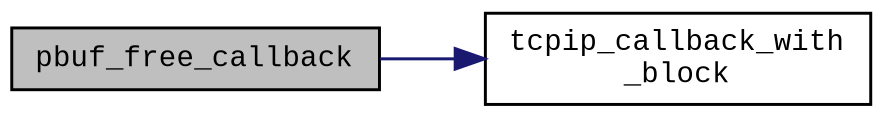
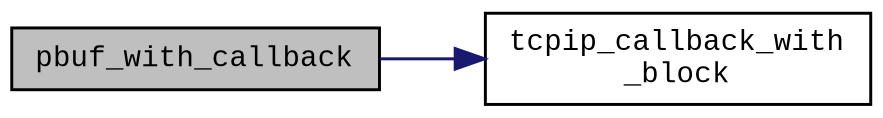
  digraph {
    rankdir=LR
    fontname="Liberation Mono"
    node [color=black fontname="Liberation Mono" fontsize=10 shape=record style=filled]
-   n1 [fillcolor=grey75 fontcolor=black height=0.2 label=pbuf_free_callback width=0.4]
+   n1 [fillcolor=grey75 fontcolor=black height=0.2 label=pbuf_with_callback width=0.4]
    n2 [fillcolor=white height=0.2 label="tcpip_callback_with\l_block" width=0.4]
    n1 -> n2 [color=midnightblue fontname="Liberation Mono" fontsize=10 labelfontname=Helvetica labelfontsize=10 style=solid]
  }
